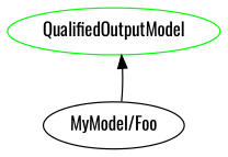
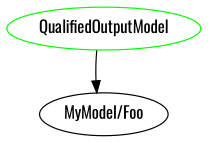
  digraph {
    splines=true
    fontname=Oswald
    node [fontname=Oswald]
    n1 [color=green label=QualifiedOutputModel]
    n2 [label="MyModel/Foo"]
-   n2 -> n1 [fontname=Oswald]
+   n1 -> n2 [fontname=Oswald]
  }
